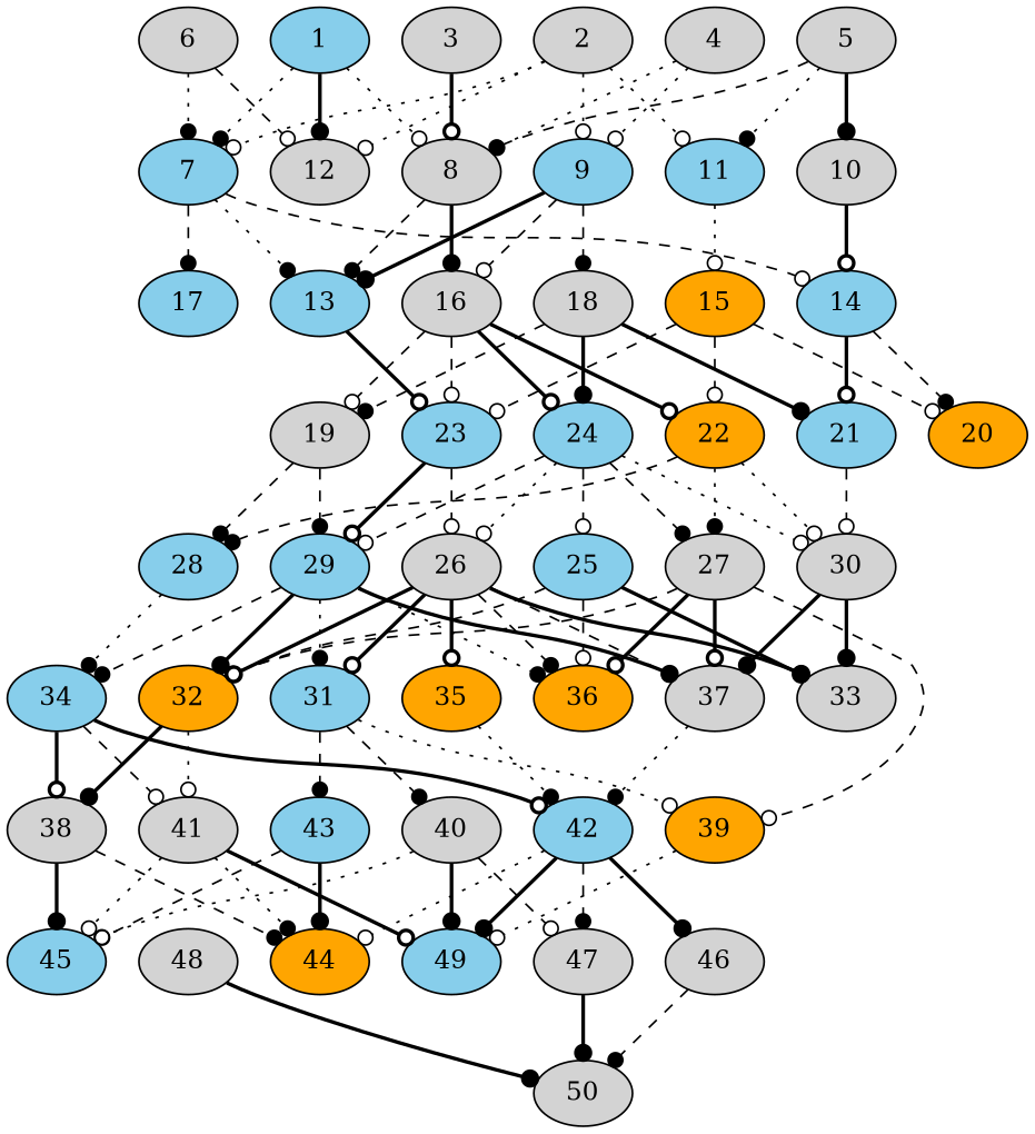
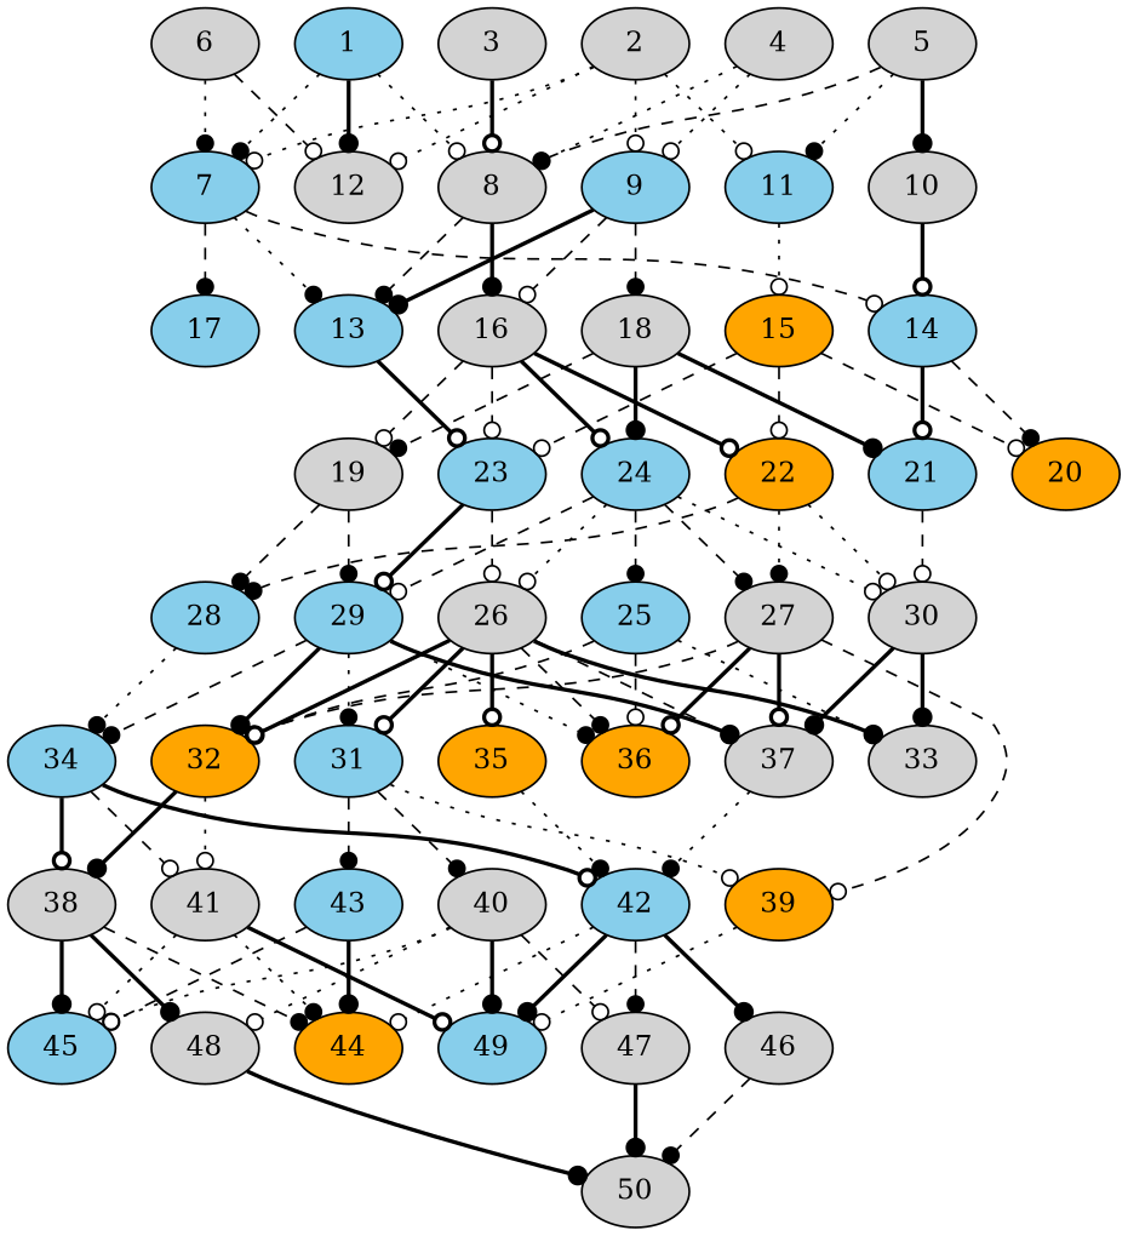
  digraph {
    node [alpha=0.16 fillcolor=lightgrey style=filled]
    edge [arrowhead=odot style=dashed]
    1 [alpha=0.07 expect_size=9148416 fillcolor=skyblue]
    7 [alpha=0.19 expect_size=5591040 fillcolor=skyblue]
    8 [alpha=0.02 expect_size=29716480]
    12 [alpha=0.18 expect_size=29221888]
    13 [alpha=0.06 expect_size=44976128 fillcolor=skyblue]
    14 [alpha=0.10 expect_size=16649216 fillcolor=skyblue]
    17 [expect_size=35632128 fillcolor=skyblue]
    16 [expect_size=47062016]
    23 [alpha=0.06 expect_size=14391296 fillcolor=skyblue]
    20 [alpha=0.00 expect_size=44890112 fillcolor=orange]
    21 [alpha=0.11 expect_size=19982336 fillcolor=skyblue]
    22 [alpha=0.06 expect_size=19508224 fillcolor=orange]
    19 [alpha=0.12 expect_size=38955008]
    24 [alpha=0.10 expect_size=29344768 fillcolor=skyblue]
    2 [alpha=0.07 expect_size=15130624]
    9 [alpha=0.03 expect_size=48408576 fillcolor=skyblue]
    11 [alpha=0.20 expect_size=13257728 fillcolor=skyblue]
    18 [alpha=0.03 expect_size=33634304]
    15 [alpha=0.03 expect_size=7372800 fillcolor=orange]
    3 [alpha=0.08 expect_size=18711552]
    4 [expect_size=12711936]
    5 [alpha=0.17 expect_size=50209792]
    10 [alpha=0.09 expect_size=30396416]
    6 [alpha=0.15 expect_size=15577088]
    29 [alpha=0.20 expect_size=47790080 fillcolor=skyblue]
    26 [alpha=0.19 expect_size=13168640]
    30 [alpha=0.06 expect_size=27923456]
    28 [alpha=0.04 expect_size=41108480 fillcolor=skyblue]
    27 [alpha=0.07 expect_size=51163136]
    25 [alpha=0.12 expect_size=6424576 fillcolor=skyblue]
    34 [alpha=0.15 expect_size=35349504 fillcolor=skyblue]
    32 [expect_size=7630848 fillcolor=orange]
    36 [alpha=0.18 expect_size=40006656 fillcolor=orange]
    31 [expect_size=28963840 fillcolor=skyblue]
    37 [alpha=0.11 expect_size=38428672]
    33 [alpha=0.13 expect_size=20998144]
    35 [alpha=0.18 expect_size=10968064 fillcolor=orange]
    39 [expect_size=16128000 fillcolor=orange]
    38 [alpha=0.17 expect_size=6582272]
    41 [alpha=0.15 expect_size=30929920]
    42 [alpha=0.04 expect_size=22171648 fillcolor=skyblue]
    40 [alpha=0.12 expect_size=15858688]
    43 [expect_size=13563904 fillcolor=skyblue]
    45 [alpha=0.02 expect_size=33033216 fillcolor=skyblue]
    48 [expect_size=49316864]
    44 [alpha=0.19 expect_size=44838912 fillcolor=orange]
    49 [expect_size=41151488 fillcolor=skyblue]
    47 [alpha=0.15 expect_size=22759424]
    46 [alpha=0.09 expect_size=27461632]
    50 [alpha=0.05 expect_size=31978496]
    1 -> 7 [arrowhead=dot style=dotted]
    1 -> 8 [style=dotted]
    1 -> 12 [arrowhead=dot style=bold]
    7 -> 13 [arrowhead=dot style=dotted]
    7 -> 14
    7 -> 17 [arrowhead=dot]
    8 -> 13 [arrowhead=dot]
    8 -> 16 [arrowhead=dot style=bold]
    13 -> 23 [style=bold]
    14 -> 20 [arrowhead=dot]
    14 -> 21 [style=bold]
    16 -> 23
    16 -> 22 [style=bold]
    16 -> 19
    16 -> 24 [style=bold]
    23 -> 29 [style=bold]
    23 -> 26
    21 -> 30
    22 -> 30 [style=dotted]
    22 -> 28 [arrowhead=dot]
    22 -> 27 [arrowhead=dot style=dotted]
    19 -> 29 [arrowhead=dot]
    19 -> 28 [arrowhead=dot]
    24 -> 29
    24 -> 26 [style=dotted]
    24 -> 30 [style=dotted]
    24 -> 27 [arrowhead=dot]
-   24 -> 25
+   24 -> 25 [arrowhead=dot]
    2 -> 7 [style=dotted]
    2 -> 12 [style=dotted]
    2 -> 9 [style=dotted]
    2 -> 11 [style=dotted]
    9 -> 13 [arrowhead=dot style=bold]
    9 -> 16
    9 -> 18 [arrowhead=dot]
    11 -> 15 [style=dotted]
    18 -> 21 [arrowhead=dot style=bold]
    18 -> 19 [arrowhead=dot]
    18 -> 24 [arrowhead=dot style=bold]
    15 -> 23
    15 -> 20
    15 -> 22
    3 -> 8 [style=bold]
    4 -> 8 [arrowhead=dot style=dotted]
    4 -> 9 [style=dotted]
    5 -> 8
    5 -> 11 [arrowhead=dot style=dotted]
    5 -> 10 [arrowhead=dot style=bold]
    10 -> 14 [style=bold]
    6 -> 7 [arrowhead=dot style=dotted]
    6 -> 12
    29 -> 34 [arrowhead=dot]
    29 -> 32 [arrowhead=dot style=bold]
    29 -> 36 [arrowhead=dot style=dotted]
    29 -> 31 [arrowhead=dot style=dotted]
    29 -> 37 [arrowhead=dot style=bold]
    26 -> 32 [style=bold]
    26 -> 36 [arrowhead=dot]
    26 -> 31 [style=bold]
    26 -> 37 [arrowhead=dot]
    26 -> 33 [style=bold]
    26 -> 35 [style=bold]
    30 -> 37 [arrowhead=dot style=bold]
    30 -> 33 [arrowhead=dot style=bold]
    28 -> 34 [arrowhead=dot style=dotted]
    27 -> 32
    27 -> 36 [style=bold]
    27 -> 37 [style=bold]
    27 -> 39
    25 -> 32
    25 -> 36
-   25 -> 33 [arrowhead=dot style=bold]
+   25 -> 33 [arrowhead=dot style=dotted]
    34 -> 38 [style=bold]
    34 -> 41
    34 -> 42 [style=bold]
    32 -> 38 [arrowhead=dot style=bold]
    32 -> 41 [style=dotted]
    31 -> 39 [style=dotted]
    31 -> 40 [arrowhead=dot]
    31 -> 43 [arrowhead=dot]
    37 -> 42 [arrowhead=dot style=dotted]
    35 -> 42 [arrowhead=dot style=dotted]
    39 -> 49 [style=dotted]
    38 -> 45 [arrowhead=dot style=bold]
+   38 -> 48 [arrowhead=dot style=bold]
    38 -> 44 [arrowhead=dot]
    41 -> 45 [style=dotted]
    41 -> 44 [arrowhead=dot style=dotted]
    41 -> 49 [style=bold]
    42 -> 44 [style=dotted]
    42 -> 49 [arrowhead=dot style=bold]
    42 -> 47 [arrowhead=dot]
    42 -> 46 [arrowhead=dot style=bold]
    40 -> 45 [style=dotted]
+   40 -> 48 [style=dotted]
    40 -> 49 [arrowhead=dot style=bold]
    40 -> 47
    43 -> 45
    43 -> 44 [arrowhead=dot style=bold]
    48 -> 50 [arrowhead=dot style=bold]
    47 -> 50 [arrowhead=dot style=bold]
    46 -> 50 [arrowhead=dot]
  }
